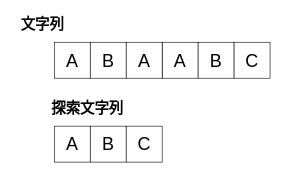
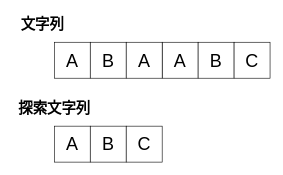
  <mxCell id="0" />
  <mxCell id="1" parent="0" />
  <mxCell id="2" value="&lt;font style=&quot;font-size: 30px&quot;&gt;A&lt;/font&gt;" style="rounded=0;whiteSpace=wrap;html=1;" parent="1" vertex="1"><mxGeometry x="90" y="70" width="60" height="60" as="geometry" /></mxCell>
  <mxCell id="3" value="&lt;font style=&quot;font-size: 30px&quot;&gt;B&lt;/font&gt;" style="rounded=0;whiteSpace=wrap;html=1;" parent="1" vertex="1"><mxGeometry x="150" y="70" width="60" height="60" as="geometry" /></mxCell>
  <mxCell id="4" value="&lt;font style=&quot;font-size: 30px&quot;&gt;A&lt;/font&gt;" style="rounded=0;whiteSpace=wrap;html=1;" parent="1" vertex="1"><mxGeometry x="270" y="70" width="60" height="60" as="geometry" /></mxCell>
  <mxCell id="5" value="&lt;font style=&quot;font-size: 30px&quot;&gt;A&lt;/font&gt;" style="rounded=0;whiteSpace=wrap;html=1;" parent="1" vertex="1"><mxGeometry x="210" y="70" width="60" height="60" as="geometry" /></mxCell>
  <mxCell id="6" value="&lt;font style=&quot;font-size: 30px&quot;&gt;B&lt;/font&gt;" style="rounded=0;whiteSpace=wrap;html=1;" parent="1" vertex="1"><mxGeometry x="330" y="70" width="60" height="60" as="geometry" /></mxCell>
  <mxCell id="7" value="&lt;font style=&quot;font-size: 30px&quot;&gt;C&lt;/font&gt;" style="rounded=0;whiteSpace=wrap;html=1;" parent="1" vertex="1"><mxGeometry x="390" y="70" width="60" height="60" as="geometry" /></mxCell>
  <mxCell id="8" value="&lt;font style=&quot;font-size: 30px&quot;&gt;A&lt;/font&gt;" style="rounded=0;whiteSpace=wrap;html=1;" parent="1" vertex="1"><mxGeometry x="90" y="210" width="60" height="60" as="geometry" /></mxCell>
  <mxCell id="9" value="&lt;font style=&quot;font-size: 30px&quot;&gt;B&lt;/font&gt;" style="rounded=0;whiteSpace=wrap;html=1;" parent="1" vertex="1"><mxGeometry x="150" y="210" width="60" height="60" as="geometry" /></mxCell>
  <mxCell id="10" value="&lt;font style=&quot;font-size: 30px&quot;&gt;C&lt;/font&gt;" style="rounded=0;whiteSpace=wrap;html=1;" parent="1" vertex="1"><mxGeometry x="210" y="210" width="60" height="60" as="geometry" /></mxCell>
  <mxCell id="11" value="文字列" style="text;strokeColor=none;fillColor=none;html=1;fontSize=24;fontStyle=1;verticalAlign=middle;align=center;" parent="1" vertex="1"><mxGeometry x="20" y="20" width="100" height="40" as="geometry" /></mxCell>
- <mxCell id="12" value="探索文字列" style="text;strokeColor=none;fillColor=none;html=1;fontSize=24;fontStyle=1;verticalAlign=middle;align=center;" parent="1" vertex="1"><mxGeometry x="95" y="160" width="100" height="40" as="geometry" /></mxCell>
+ <mxCell id="12" value="探索文字列" style="text;strokeColor=none;fillColor=none;html=1;fontSize=24;fontStyle=1;verticalAlign=middle;align=center;" parent="1" vertex="1"><mxGeometry x="40" y="160" width="100" height="40" as="geometry" /></mxCell>
